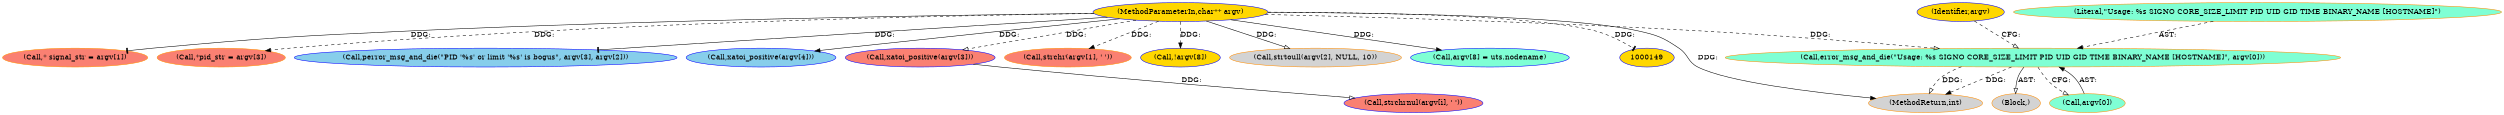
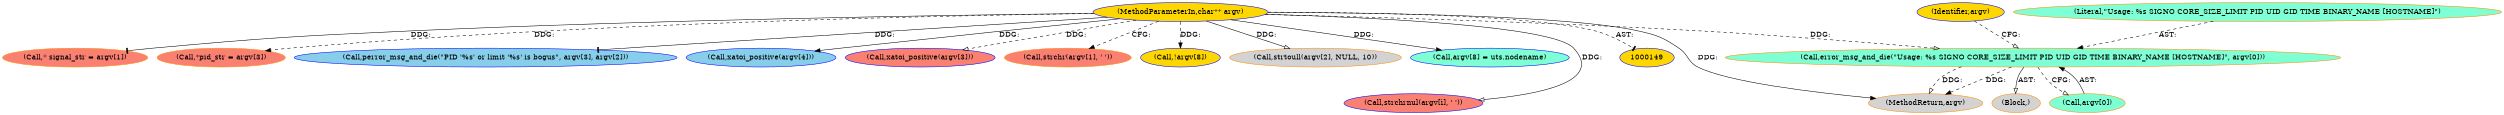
  digraph {
    node [color=darkorange fillcolor=salmon style=filled]
    edge [arrowhead=normal style=dashed]
    n1 [fillcolor=aquamarine label="(Call,error_msg_and_die(\"Usage: %s SIGNO CORE_SIZE_LIMIT PID UID GID TIME BINARY_NAME [HOSTNAME]\", argv[0]))"]
    n2 [fillcolor=lightgrey label="(Block,)"]
    n3 [fillcolor=aquamarine label="(Call,argv[0])"]
-   n4 [fillcolor=lightgrey label="(MethodReturn,int)"]
+   n4 [fillcolor=lightgrey label="(MethodReturn,argv)"]
    n5 [color=blue fillcolor=gold label="(MethodParameterIn,char** argv)"]
    n6 [label="(Call,* signal_str = argv[1])"]
    n7 [label="(Call,*pid_str = argv[3])"]
    n8 [color=blue fillcolor=skyblue label="(Call,perror_msg_and_die(\"PID '%s' or limit '%s' is bogus\", argv[3], argv[2]))"]
    n9 [color=blue fillcolor=skyblue label="(Call,xatoi_positive(argv[4]))"]
    n10 [color=blue label="(Call,xatoi_positive(argv[3]))"]
    n11 [label="(Call,strchr(argv[1], ' '))"]
    n12 [color=blue fillcolor=gold label="(Call,!argv[8])"]
    n13 [fillcolor=lightgrey label="(Call,strtoull(argv[2], NULL, 10))"]
    n14 [color=blue fillcolor=aquamarine label="(Call,argv[8] = uts.nodename)"]
    n15 [color=blue label="(Call,strchrnul(argv[i], ' '))"]
    1000149 [color=blue fillcolor=gold]
    n17 [color=blue fillcolor=gold label="(Identifier,argv)"]
    n18 [fillcolor=aquamarine label="(Literal,\"Usage: %s SIGNO CORE_SIZE_LIMIT PID UID GID TIME BINARY_NAME [HOSTNAME]\")"]
    n1 -> n2 [arrowhead=onormal label="AST: " style=solid]
    n1 -> n3 [arrowhead=onormal label="CFG: "]
    n1 -> n4 [arrowhead=onormal label="DDG: "]
    n1 -> n4 [label="DDG: "]
    n3 -> n1 [label="AST: " style=solid]
    n5 -> n1 [arrowhead=onormal label="DDG: "]
    n5 -> n4 [label="DDG: " style=solid]
    n5 -> n6 [arrowhead=tee label="DDG: " style=solid]
    n5 -> n7 [label="DDG: "]
    n5 -> n8 [arrowhead=tee label="DDG: " style=solid]
    n5 -> n9 [label="DDG: " style=solid]
    n5 -> n10 [arrowhead=onormal label="DDG: "]
-   n5 -> n11 [label="DDG: "]
+   n5 -> n11 [label="CFG: "]
    n5 -> n12 [label="DDG: "]
    n5 -> n13 [arrowhead=onormal label="DDG: " style=solid]
    n5 -> n14 [label="DDG: " style=solid]
-   n10 -> n15 [arrowhead=onormal label="DDG: " style=solid]
-   n5 -> 1000149 [arrowhead=tee label="DDG: "]
+   n5 -> n15 [arrowhead=onormal label="DDG: " style=solid]
+   n5 -> 1000149 [arrowhead=tee label="AST: "]
    n17 -> n1 [arrowhead=onormal label="CFG: "]
    n18 -> n1 [label="AST: "]
  }
